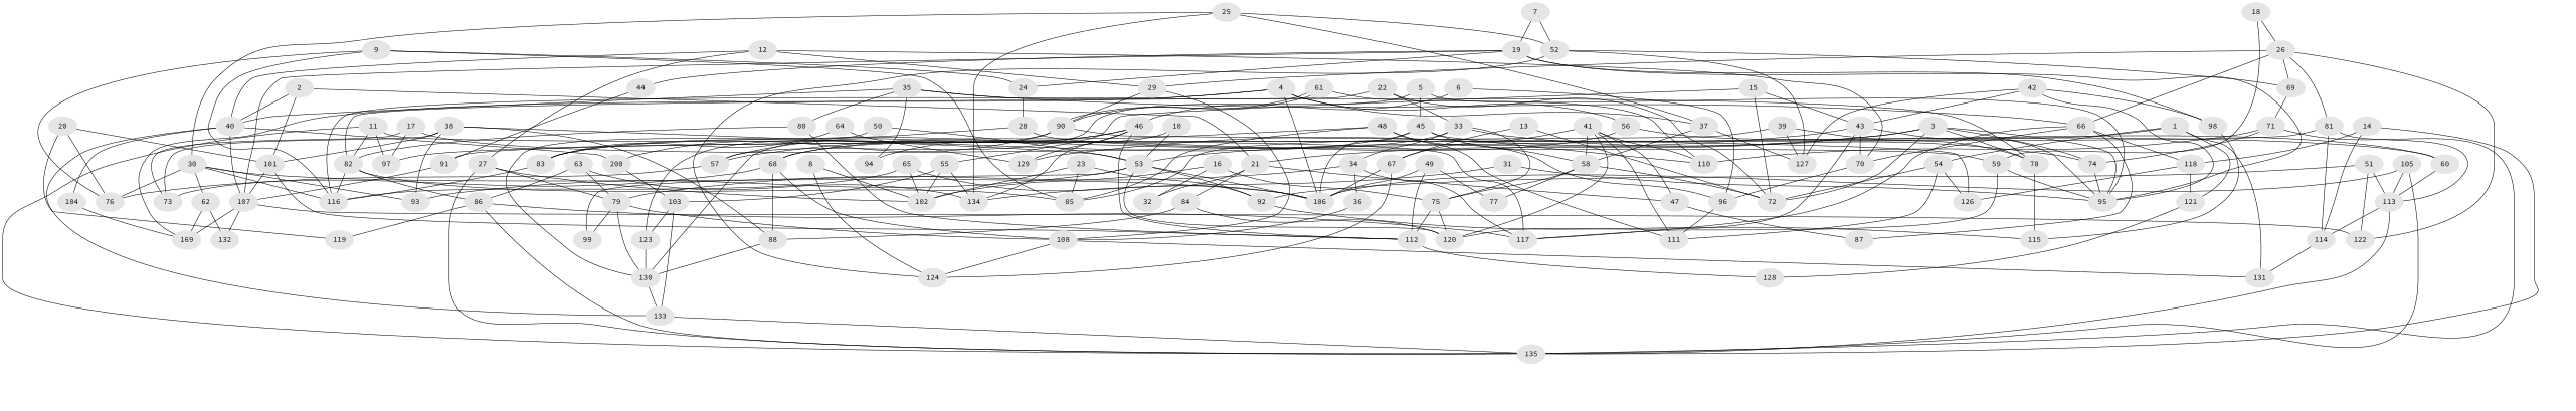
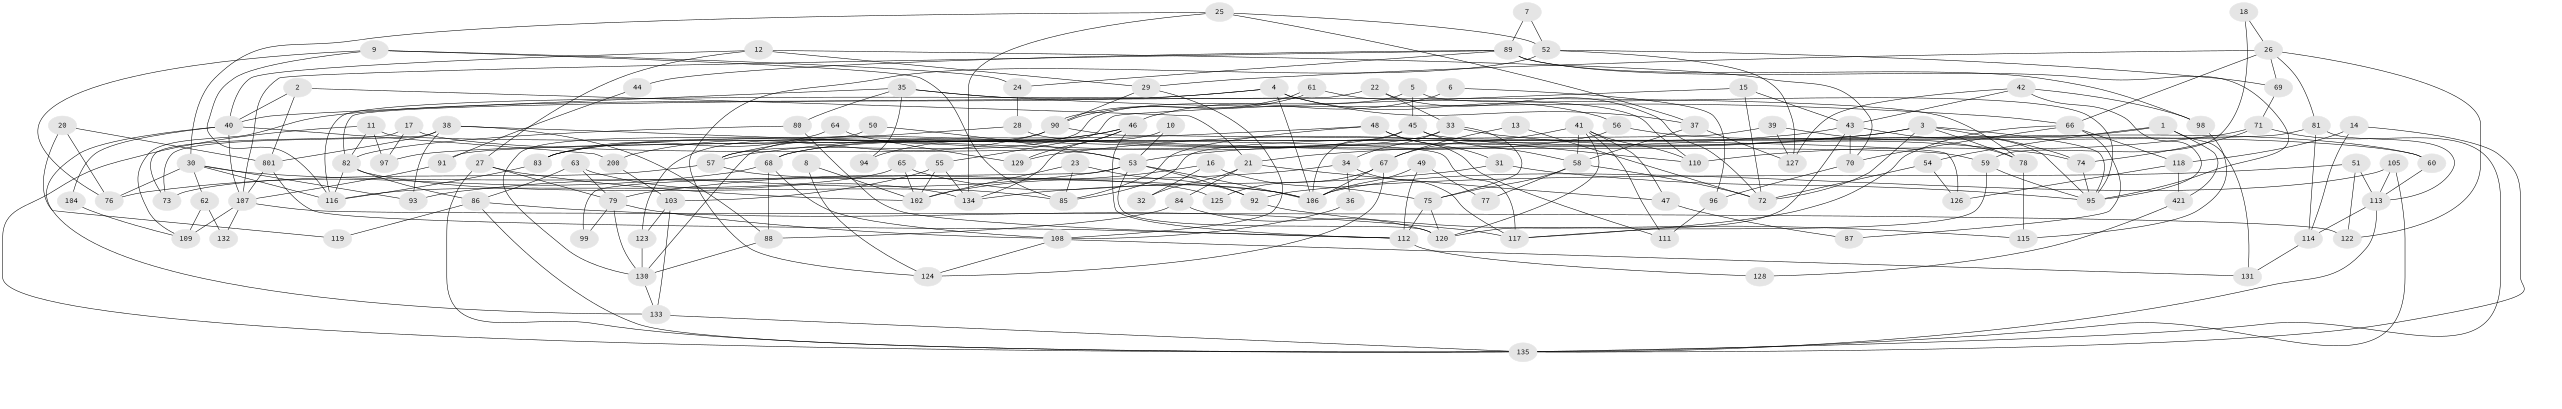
  graph {
    fontname="Source Code Pro"
    node [color=gray90 fontname="Source Code Pro" style=filled]
    edge [fontname="Source Code Pro"]
    1
    54
    97
-   121
+   121 [label=421]
    131
    72
    111
    126
    128
    2
    21
    40
-   101
+   101 [label=801]
    32
    47
    84
    107
    n18 [label=200]
    104
    133
    112
    3
    74
    78
    95
    129
    115
    4
    37
    56
    106
-   109 [label=169]
+   109
    116
    58
    127
    60
    68
    5
    45
    57
    83
    110
    73
+   125
    6
    46
    96
    134
    94
    7
-   19
+   19 [label=89]
    52
    24
    44
    98
    124
    69
    8
    102
    9
    76
    85
    28
    10
    53
    130
    92
    93
    120
    99
    11
    82
    117
    135
    86
    12
    27
    29
    70
    79
    90
    108
    13
    67
    14
    114
    118
    15
    43
    55
    103
    16
    75
    17
    113
    18
    26
    59
    66
    81
    122
    91
    132
    20
    119
    87
    88
    22
    33
    34
    23
    25
    30
    62
    71
    123
    31
    36
    35
    80
    77
    38
    39
    41
    51
    42
    48
    49
    50
    61
    63
    64
    65
    105
    1 -- 54
    1 -- 97
    1 -- 121
    1 -- 131
    54 -- 72
-   54 -- 111
    54 -- 126
    121 -- 128
    2 -- 21
    2 -- 40
    2 -- 101
    21 -- 32
    21 -- 47
    21 -- 84
    40 -- 107
    40 -- n18
    40 -- 104
    40 -- 133
    101 -- 107
    101 -- 112
    47 -- 87
    84 -- 120
    84 -- 88
    107 -- 109
    107 -- 122
    107 -- 132
    n18 -- 103
    104 -- 109
    133 -- 135
    112 -- 128
    3 -- 72
    3 -- 21
    3 -- 74
    3 -- 78
    3 -- 95
    3 -- 129
    74 -- 95
    78 -- 115
    4 -- 37
    4 -- 56
    4 -- 106
    4 -- 109
    4 -- 116
    37 -- 58
    37 -- 127
    56 -- 60
    56 -- 68
    58 -- 72
    58 -- 75
    58 -- 77
    60 -- 113
    68 -- 76
    68 -- 108
    68 -- 88
    5 -- 95
    5 -- 45
    5 -- 57
    45 -- 106
    45 -- 58
    45 -- 83
    45 -- 110
    57 -- 73
+   57 -- 125
    83 -- 116
    6 -- 46
    6 -- 96
    46 -- 112
    46 -- 129
    46 -- 57
    46 -- 134
    46 -- 94
    96 -- 111
    7 -- 19
    7 -- 52
    19 -- 107
    19 -- 95
    19 -- 24
    19 -- 44
    19 -- 98
    52 -- 127
    52 -- 124
    52 -- 69
    24 -- 28
    44 -- 91
    98 -- 115
    69 -- 71
    8 -- 124
    8 -- 102
    9 -- 116
    9 -- 24
    9 -- 76
    9 -- 85
    28 -- 83
    28 -- 59
    10 -- 53
    10 -- 130
    53 -- 106
    53 -- 92
    53 -- 93
    53 -- 120
    53 -- 99
    130 -- 133
    92 -- 115
    11 -- 97
    11 -- 82
    11 -- 117
    11 -- 135
    82 -- 116
    82 -- 85
    82 -- 86
    86 -- 117
    86 -- 135
    86 -- 119
    12 -- 40
    12 -- 27
    12 -- 29
    12 -- 70
    27 -- 102
    27 -- 135
    27 -- 79
    29 -- 90
    29 -- 108
    70 -- 96
    79 -- 130
    79 -- 99
    79 -- 108
    90 -- 126
    90 -- n18
    90 -- 123
    108 -- 131
    108 -- 124
    13 -- 72
    13 -- 67
    67 -- 106
+   67 -- 125
    67 -- 124
    14 -- 135
    14 -- 114
    14 -- 118
    114 -- 131
    118 -- 121
    118 -- 126
    15 -- 72
    15 -- 43
    15 -- 55
    43 -- 95
    43 -- 53
    43 -- 120
    43 -- 70
    55 -- 134
    55 -- 102
    55 -- 103
    103 -- 133
    103 -- 123
    16 -- 32
    16 -- 102
    16 -- 75
    75 -- 112
    75 -- 120
    17 -- 97
    17 -- 60
    17 -- 73
    113 -- 135
    113 -- 114
    18 -- 26
    18 -- 59
    26 -- 69
    26 -- 29
    26 -- 66
    26 -- 81
    26 -- 122
    59 -- 95
    59 -- 117
    66 -- 117
    66 -- 70
    66 -- 118
    66 -- 87
    81 -- 114
    81 -- 113
    81 -- 91
    91 -- 107
    20 -- 101
    20 -- 76
    20 -- 119
    88 -- 130
    22 -- 72
    22 -- 82
    22 -- 33
    33 -- 74
    33 -- 68
    33 -- 75
    33 -- 34
    34 -- 117
    34 -- 79
    34 -- 36
    23 -- 102
    23 -- 85
    23 -- 92
    25 -- 37
    25 -- 134
    25 -- 52
    25 -- 30
    30 -- 106
    30 -- 116
    30 -- 76
    30 -- 93
    30 -- 62
    62 -- 109
    62 -- 132
    71 -- 74
    71 -- 110
    71 -- 135
    123 -- 130
    31 -- 95
    31 -- 134
    36 -- 108
    35 -- 40
    35 -- 78
    35 -- 94
    35 -- 66
    35 -- 80
    80 -- 112
    80 -- 82
    38 -- 101
    38 -- 73
    38 -- 53
    38 -- 93
    38 -- 88
    39 -- 78
    39 -- 127
    39 -- 85
    41 -- 111
    41 -- 47
    41 -- 58
    41 -- 110
    41 -- 120
    41 -- 67
    51 -- 92
    51 -- 113
    51 -- 122
    42 -- 95
    42 -- 127
    42 -- 98
    42 -- 43
    48 -- 111
    48 -- 57
-   48 -- 96
+   48 -- 31
    48 -- 85
    49 -- 112
    49 -- 106
    49 -- 77
    50 -- 53
    50 -- 130
    61 -- 110
    61 -- 90
    61 -- 90
    63 -- 134
    63 -- 86
    63 -- 79
    64 -- 129
    64 -- 83
    65 -- 106
    65 -- 116
    65 -- 102
    105 -- 106
    105 -- 135
    105 -- 113
  }
